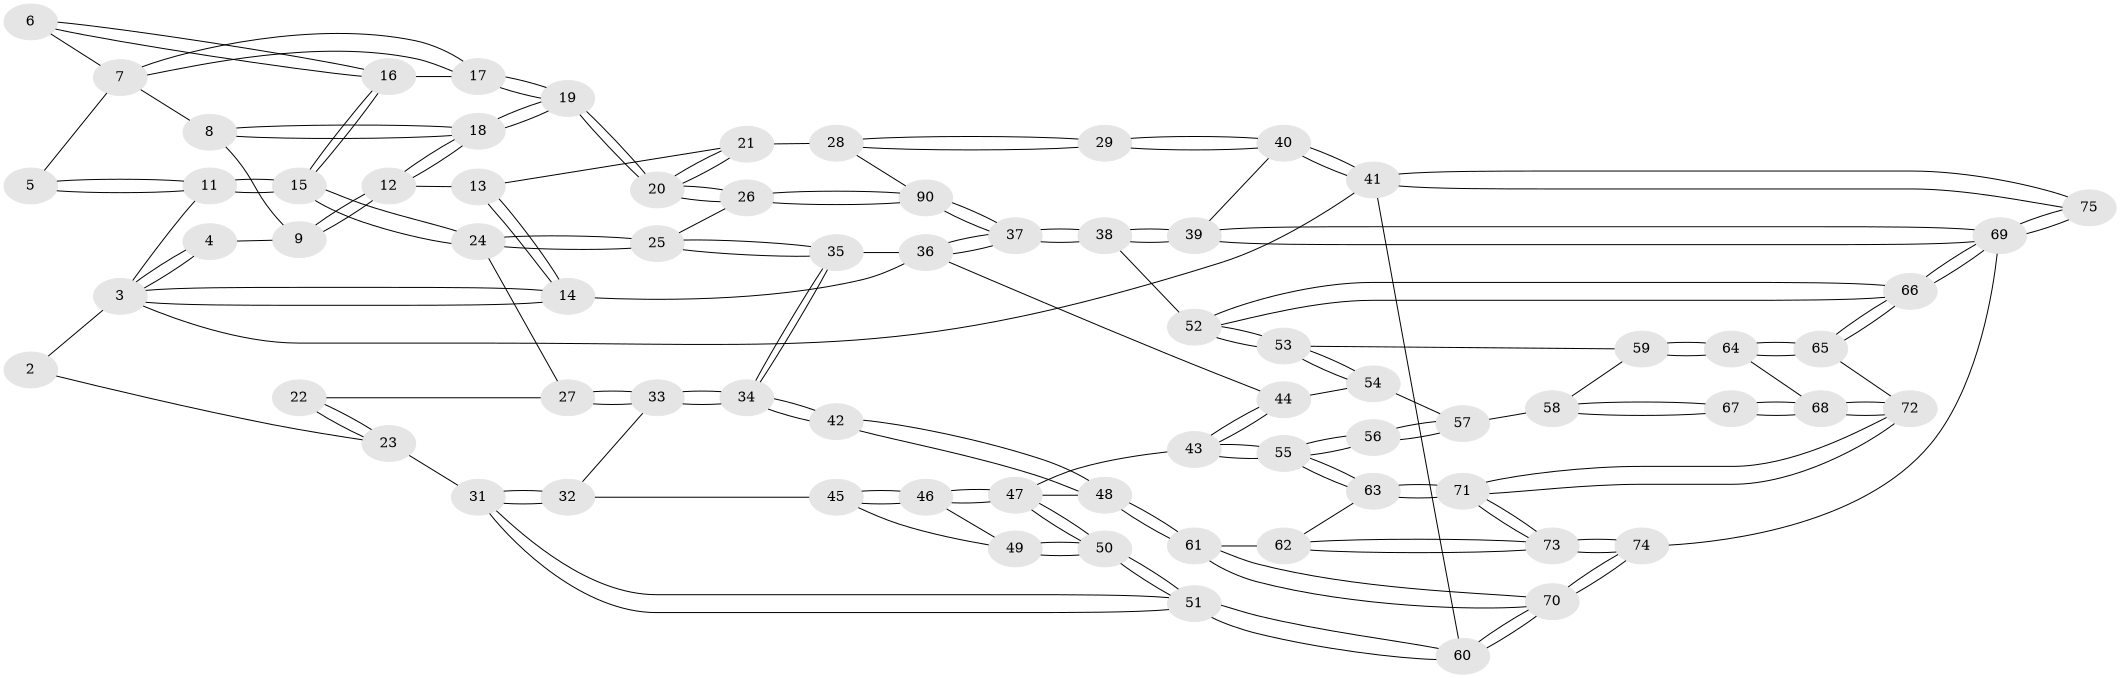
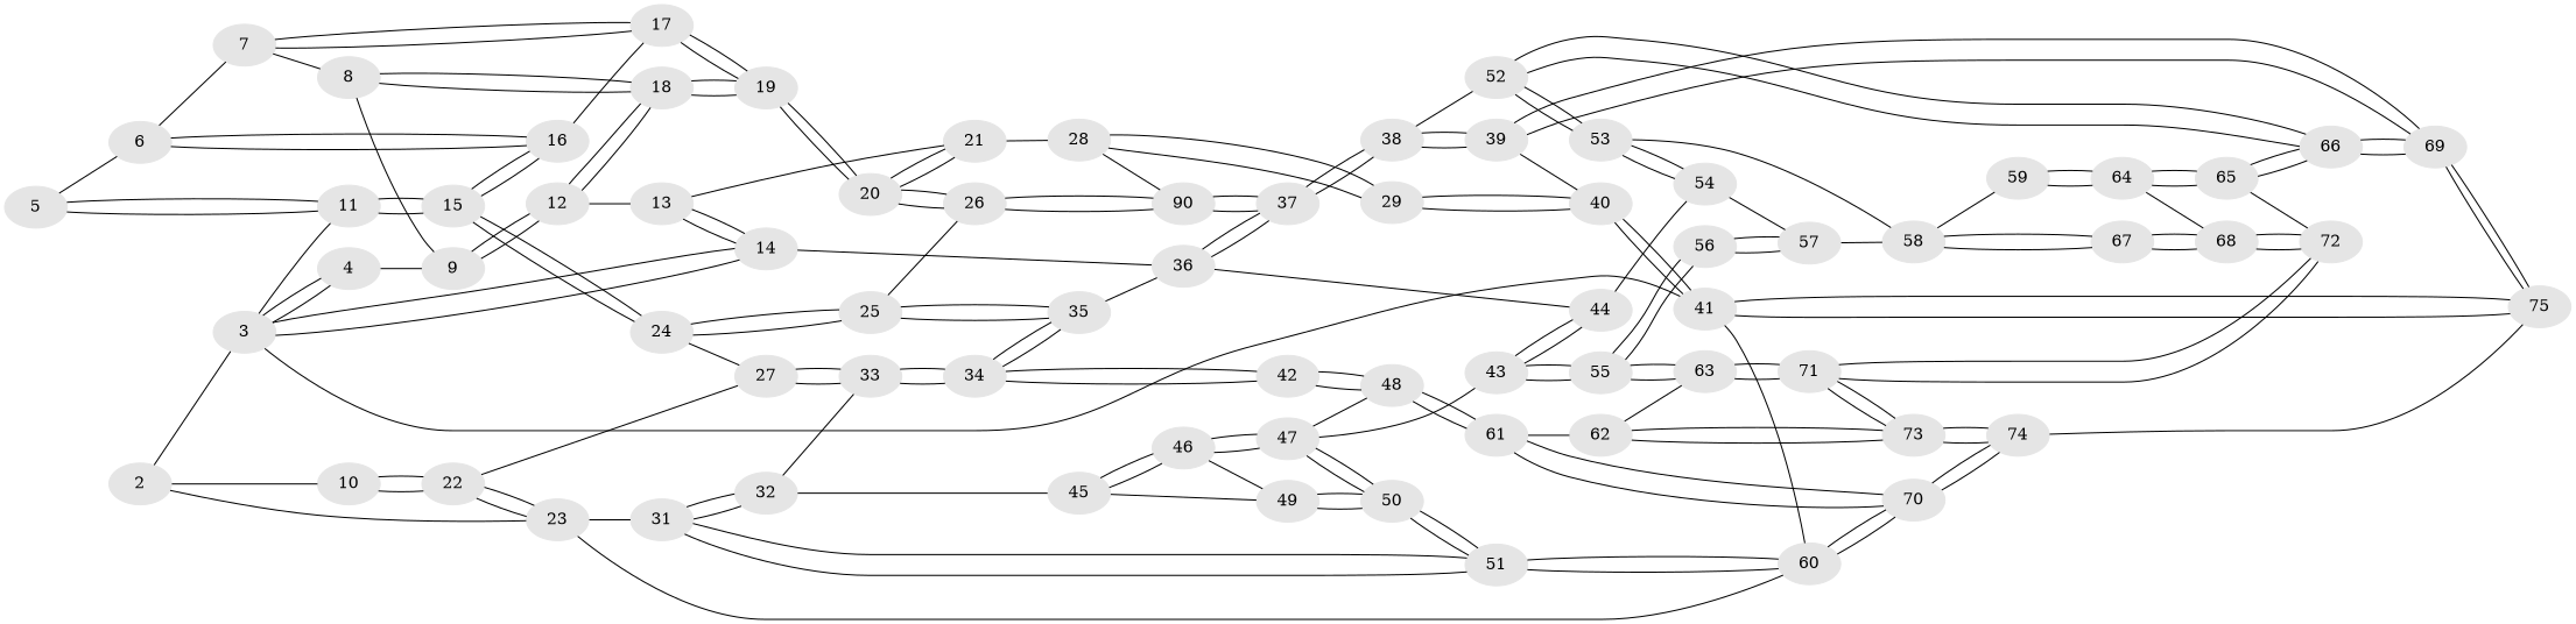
  graph {
    rankdir=LR
    node [color=gray90 style=filled]
    2
    3
+   10
    23
    5
    6
    11
    4
    14
    41
    22
    31
    60
    9
    36
    75
    12
    7
    16
    15
    8
    17
    18
    19
    13
    27
    24
    21
    28
    29
    40
    25
    20
    26
    n35 [label=90]
    33
    32
    51
    70
    35
    37
    34
    38
    45
    46
    49
    42
    48
    44
    54
    39
    52
    69
    53
    66
    43
    55
    61
    56
    63
    57
    47
    50
    62
    59
    64
    58
    71
    67
    68
    65
    74
    73
    72
    2 -- 3
+   2 -- 10
    2 -- 23
    3 -- 11
    3 -- 4
    3 -- 4
    3 -- 14
    3 -- 14
    3 -- 41
+   10 -- 22
+   10 -- 22
    23 -- 31
-   5 -- 7
+   23 -- 60
+   5 -- 6
    5 -- 11
    5 -- 11
    6 -- 7
    6 -- 16
    6 -- 16
    11 -- 15
    11 -- 15
    4 -- 9
    14 -- 36
    41 -- 60
    41 -- 75
    41 -- 75
    22 -- 23
    22 -- 23
    22 -- 27
    31 -- 32
    31 -- 32
    31 -- 51
    31 -- 51
    60 -- 70
    60 -- 70
    9 -- 12
    9 -- 12
    36 -- 37
    36 -- 37
    36 -- 44
    12 -- 18
    12 -- 18
    12 -- 13
    7 -- 8
    7 -- 17
    7 -- 17
    16 -- 17
    15 -- 16
    15 -- 16
    15 -- 24
    15 -- 24
    8 -- 9
    8 -- 18
    8 -- 18
    17 -- 19
    17 -- 19
    18 -- 19
    18 -- 19
    19 -- 20
    19 -- 20
    13 -- 14
    13 -- 14
    13 -- 21
    27 -- 33
    27 -- 33
    24 -- 27
    24 -- 25
    24 -- 25
    21 -- 28
    28 -- 29
    28 -- 29
    28 -- n35
    29 -- 40
    29 -- 40
    40 -- 41
    40 -- 41
    25 -- 26
    25 -- 35
    25 -- 35
    20 -- 21
    20 -- 21
    20 -- 26
    20 -- 26
    26 -- n35
    26 -- n35
    n35 -- 37
    n35 -- 37
    33 -- 34
    33 -- 34
    32 -- 33
    32 -- 45
    51 -- 60
    51 -- 60
    70 -- 74
    70 -- 74
    35 -- 36
    37 -- 38
    37 -- 38
    34 -- 35
    34 -- 35
    34 -- 42
    34 -- 42
    38 -- 39
    38 -- 39
    38 -- 52
    45 -- 46
    45 -- 46
    45 -- 49
    46 -- 49
    46 -- 47
    46 -- 47
    49 -- 50
    49 -- 50
    42 -- 48
    42 -- 48
    48 -- 61
    48 -- 61
    44 -- 54
    54 -- 57
    39 -- 40
    39 -- 69
    39 -- 69
    52 -- 53
    52 -- 53
    52 -- 66
    52 -- 66
    69 -- 75
    69 -- 75
    53 -- 54
    53 -- 54
-   53 -- 59
+   53 -- 58
    66 -- 69
    66 -- 69
    43 -- 44
    43 -- 44
    43 -- 55
    43 -- 55
    55 -- 56
    55 -- 56
    55 -- 63
    55 -- 63
    61 -- 70
    61 -- 70
    61 -- 62
    56 -- 57
    56 -- 57
    63 -- 71
    63 -- 71
    57 -- 58
    47 -- 48
    47 -- 43
    47 -- 50
    47 -- 50
    50 -- 51
    50 -- 51
    62 -- 63
    62 -- 73
    62 -- 73
    59 -- 64
    59 -- 64
    64 -- 68
    64 -- 65
    64 -- 65
    58 -- 59
    58 -- 67
    58 -- 67
    71 -- 73
    71 -- 73
    71 -- 72
    71 -- 72
    67 -- 68
    67 -- 68
    68 -- 72
    68 -- 72
    65 -- 66
    65 -- 66
    65 -- 72
-   74 -- 69
+   74 -- 75
    73 -- 74
    73 -- 74
  }
